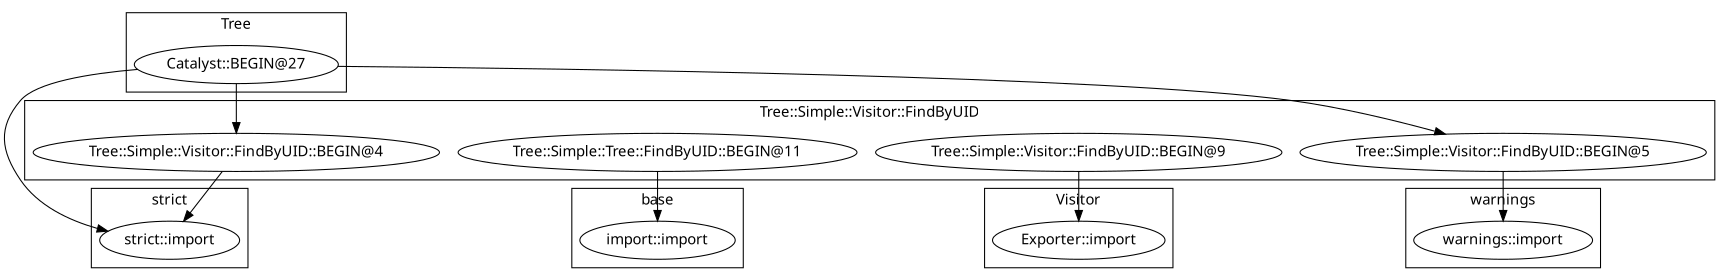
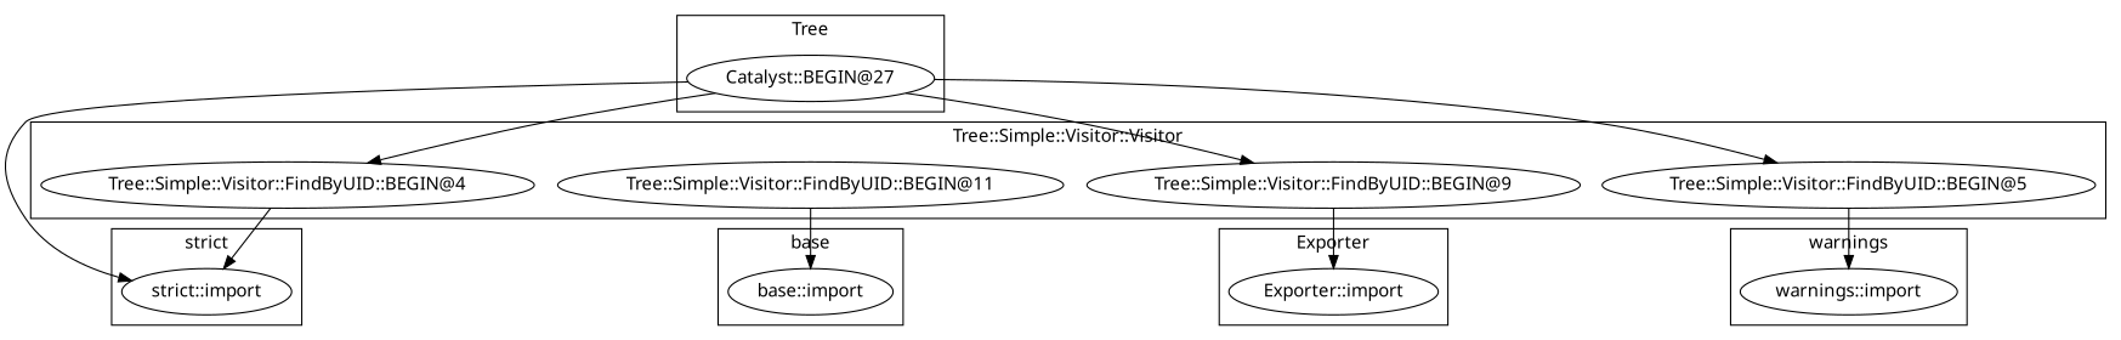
  digraph {
    fontname="Noto Sans"
    node [fontname="Noto Sans"]
    edge [fontname="Noto Sans"]
    "warnings::import"
    "Catalyst::BEGIN@27"
-   "base::import" [label="import::import"]
+   "base::import"
    "Exporter::import"
    "Tree::Simple::Visitor::FindByUID::BEGIN@4"
-   "Tree::Simple::Visitor::FindByUID::BEGIN@11" [label="Tree::Simple::Tree::FindByUID::BEGIN@11"]
+   "Tree::Simple::Visitor::FindByUID::BEGIN@11"
    "Tree::Simple::Visitor::FindByUID::BEGIN@9"
    "Tree::Simple::Visitor::FindByUID::BEGIN@5"
    "strict::import"
    subgraph cluster_1 {
      label=warnings
      "warnings::import"
    }
    subgraph cluster_2 {
      label=Tree
      "Catalyst::BEGIN@27"
    }
    subgraph cluster_3 {
      label=base
      "base::import"
    }
    subgraph cluster_4 {
-     label=Visitor
+     label=Exporter
      "Exporter::import"
    }
    subgraph cluster_5 {
-     label="Tree::Simple::Visitor::FindByUID"
+     label="Tree::Simple::Visitor::Visitor"
      "Tree::Simple::Visitor::FindByUID::BEGIN@4"
      "Tree::Simple::Visitor::FindByUID::BEGIN@11"
      "Tree::Simple::Visitor::FindByUID::BEGIN@9"
      "Tree::Simple::Visitor::FindByUID::BEGIN@5"
    }
    subgraph cluster_6 {
      label="strict"
      "strict::import"
    }
    "Catalyst::BEGIN@27" -> "Tree::Simple::Visitor::FindByUID::BEGIN@4"
+   "Catalyst::BEGIN@27" -> "Tree::Simple::Visitor::FindByUID::BEGIN@9"
    "Catalyst::BEGIN@27" -> "Tree::Simple::Visitor::FindByUID::BEGIN@5"
    "Catalyst::BEGIN@27" -> "strict::import"
    "Tree::Simple::Visitor::FindByUID::BEGIN@4" -> "strict::import"
    "Tree::Simple::Visitor::FindByUID::BEGIN@11" -> "base::import"
    "Tree::Simple::Visitor::FindByUID::BEGIN@9" -> "Exporter::import"
    "Tree::Simple::Visitor::FindByUID::BEGIN@5" -> "warnings::import"
  }
